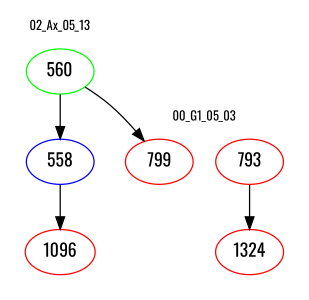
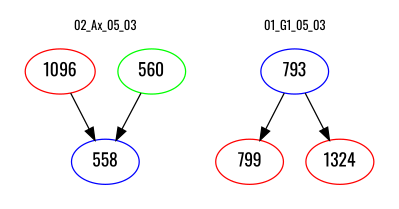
  digraph {
    fontname=Oswald
    node [color=red fontname=Oswald]
    edge [color=black fontname=Oswald]
    n1 [color=blue label=558]
    n2 [color=green label=560]
    n3 [label=1096]
-   n4 [label=793]
+   n4 [color=blue label=793]
    n5 [label=799]
    n6 [label=1324]
    subgraph cluster_1 {
      color=white
      fontsize=10
-     label="02_Ax_05_13"
+     label="02_Ax_05_03"
      n1
      n2
      n3
    }
    subgraph cluster_2 {
      color=white
      fontsize=10
-     label="00_G1_05_03"
+     label="01_G1_05_03"
      n4
      n5
      n6
    }
-   n1 -> n3
+   n3 -> n1
    n2 -> n1
-   n2 -> n5
+   n4 -> n5
    n4 -> n6
  }
